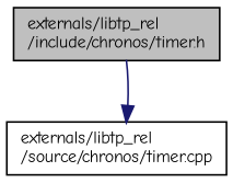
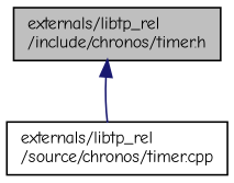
  digraph {
    fontname="Comic Neue"
    node [color=black fontname="Comic Neue" fontsize=10 shape=record style=filled]
    n1 [fillcolor=grey75 fontcolor=black height=0.2 label="externals/libtp_rel\l/include/chronos/timer.h" width=0.4]
    n2 [fillcolor=white height=0.2 label="externals/libtp_rel\l/source/chronos/timer.cpp" width=0.4]
-   n2 -> n1 [color=midnightblue dir=back fontname="Comic Neue" fontsize=10 labelfontname=Helvetica labelfontsize=10 style=solid]
+   n1 -> n2 [color=midnightblue dir=back fontname="Comic Neue" fontsize=10 labelfontname=Helvetica labelfontsize=10 style=solid]
  }
